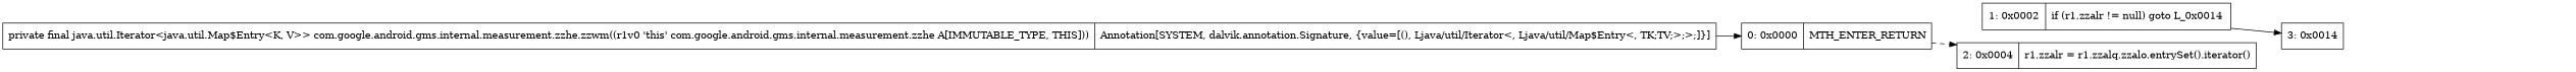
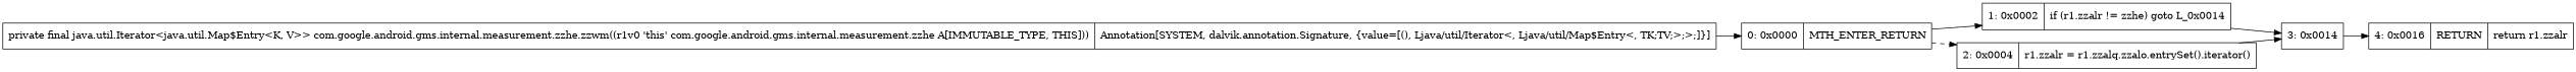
  digraph {
    rankdir=LR
    node [shape=record]
    n1 [label="{0\:\ 0x0000|MTH_ENTER_RETURN\l}"]
-   n2 [label="{1\:\ 0x0002|if (r1.zzalr != null) goto L_0x0014\l}"]
+   n2 [label="{1\:\ 0x0002|if (r1.zzalr != zzhe) goto L_0x0014\l}"]
    n3 [label="{2\:\ 0x0004|r1.zzalr = r1.zzalq.zzalo.entrySet().iterator()\l}"]
    n4 [label="{3\:\ 0x0014}"]
+   n5 [label="{4\:\ 0x0016|RETURN\l|return r1.zzalr\l}"]
    n6 [label="{private final java.util.Iterator\<java.util.Map$Entry\<K, V\>\> com.google.android.gms.internal.measurement.zzhe.zzwm((r1v0 'this' com.google.android.gms.internal.measurement.zzhe A[IMMUTABLE_TYPE, THIS]))  | Annotation[SYSTEM, dalvik.annotation.Signature, \{value=[(), Ljava\/util\/Iterator\<, Ljava\/util\/Map$Entry\<, TK;TV;\>;\>;]\}]\l}"]
+   n1 -> n2
    n1 -> n3 [style=dashed]
    n2 -> n4
+   n3 -> n4
+   n4 -> n5
    n6 -> n1
  }
